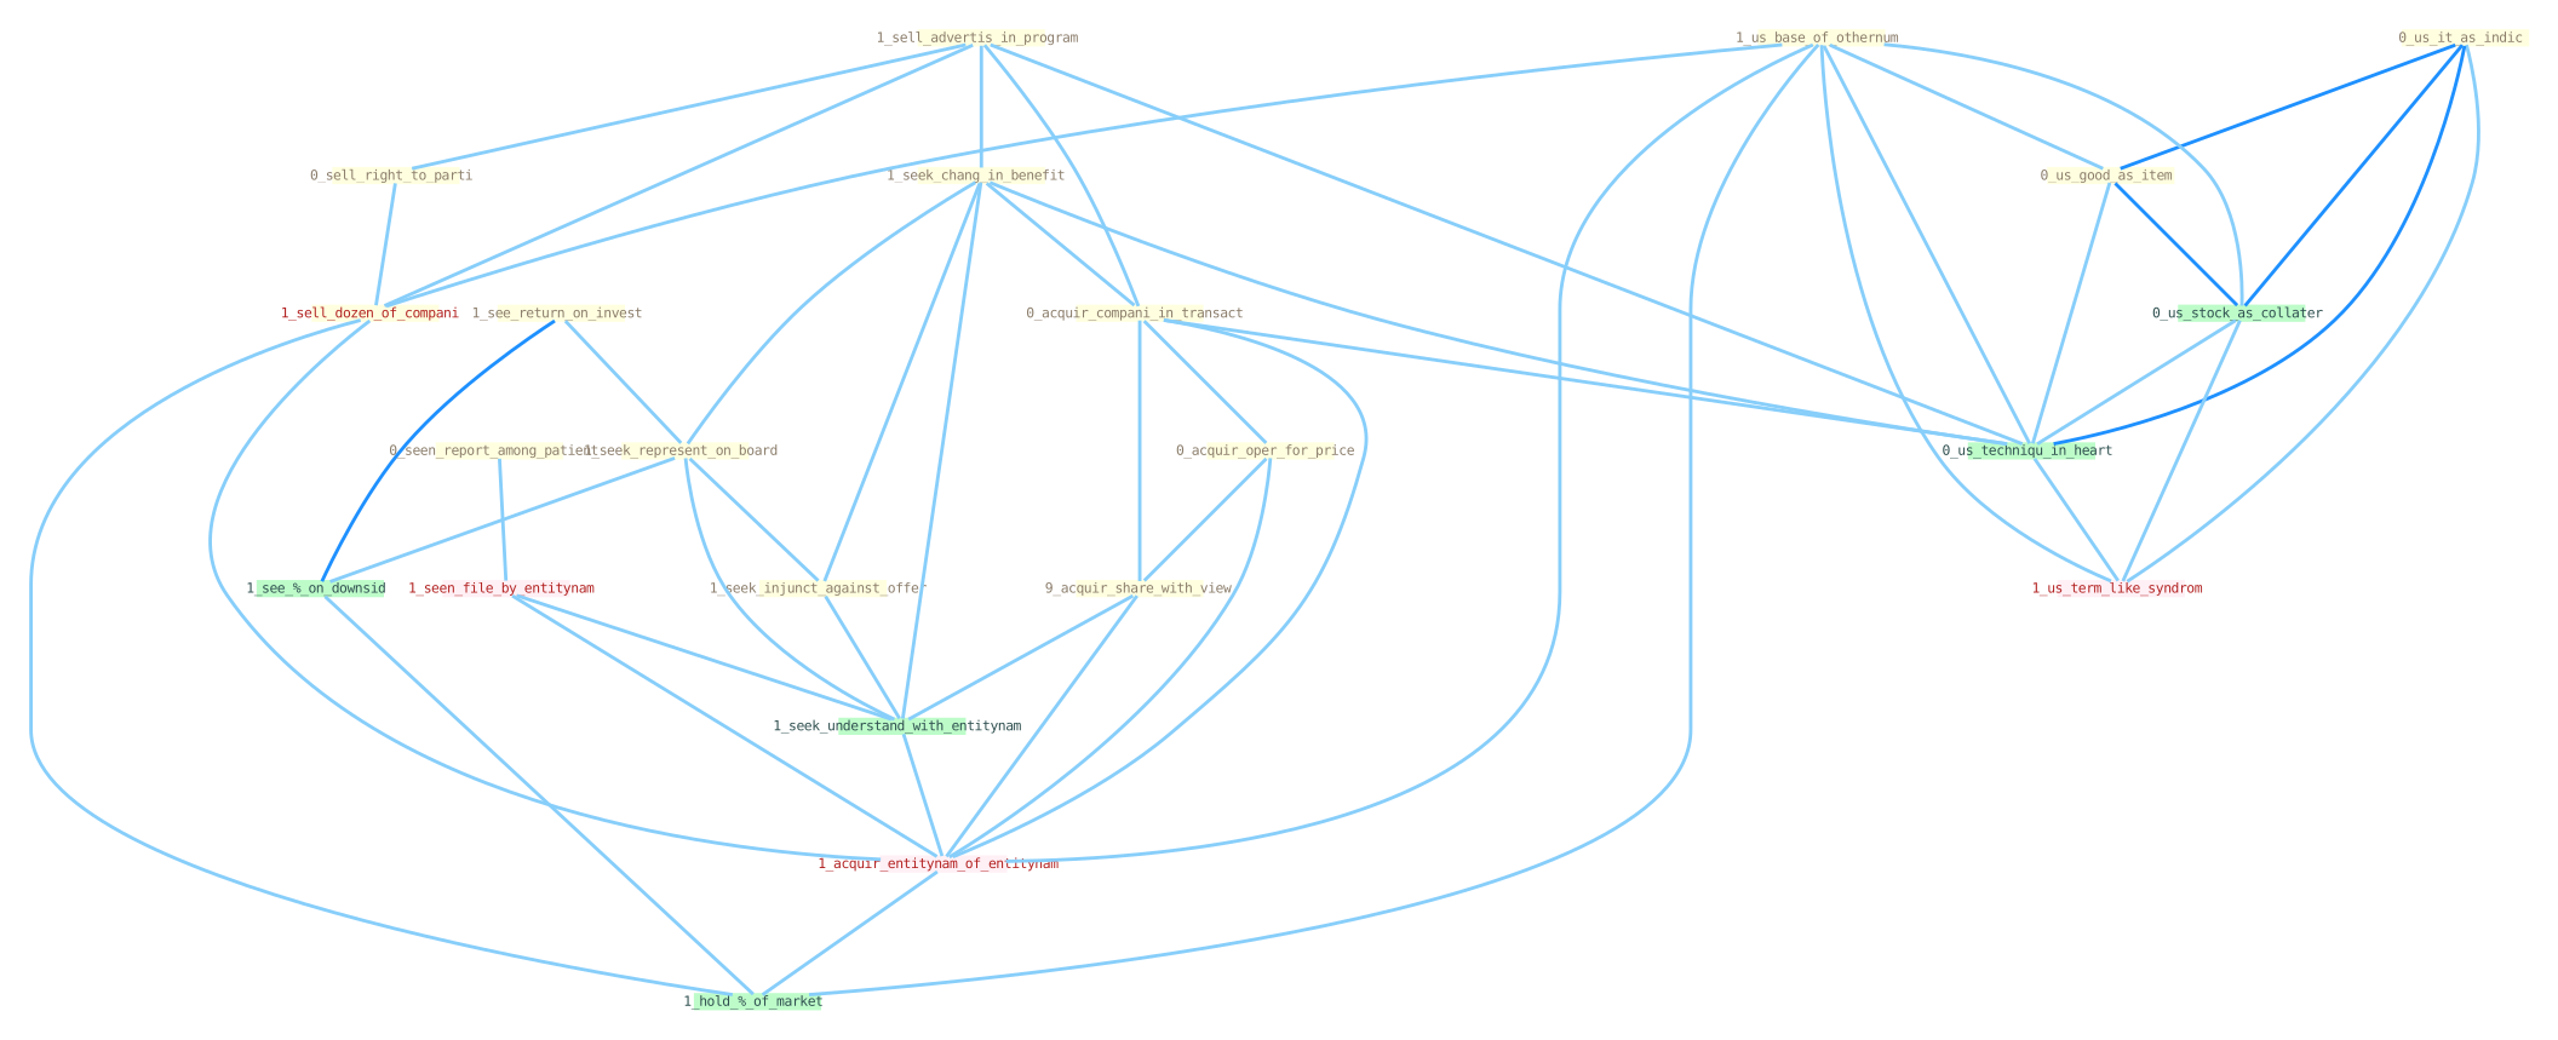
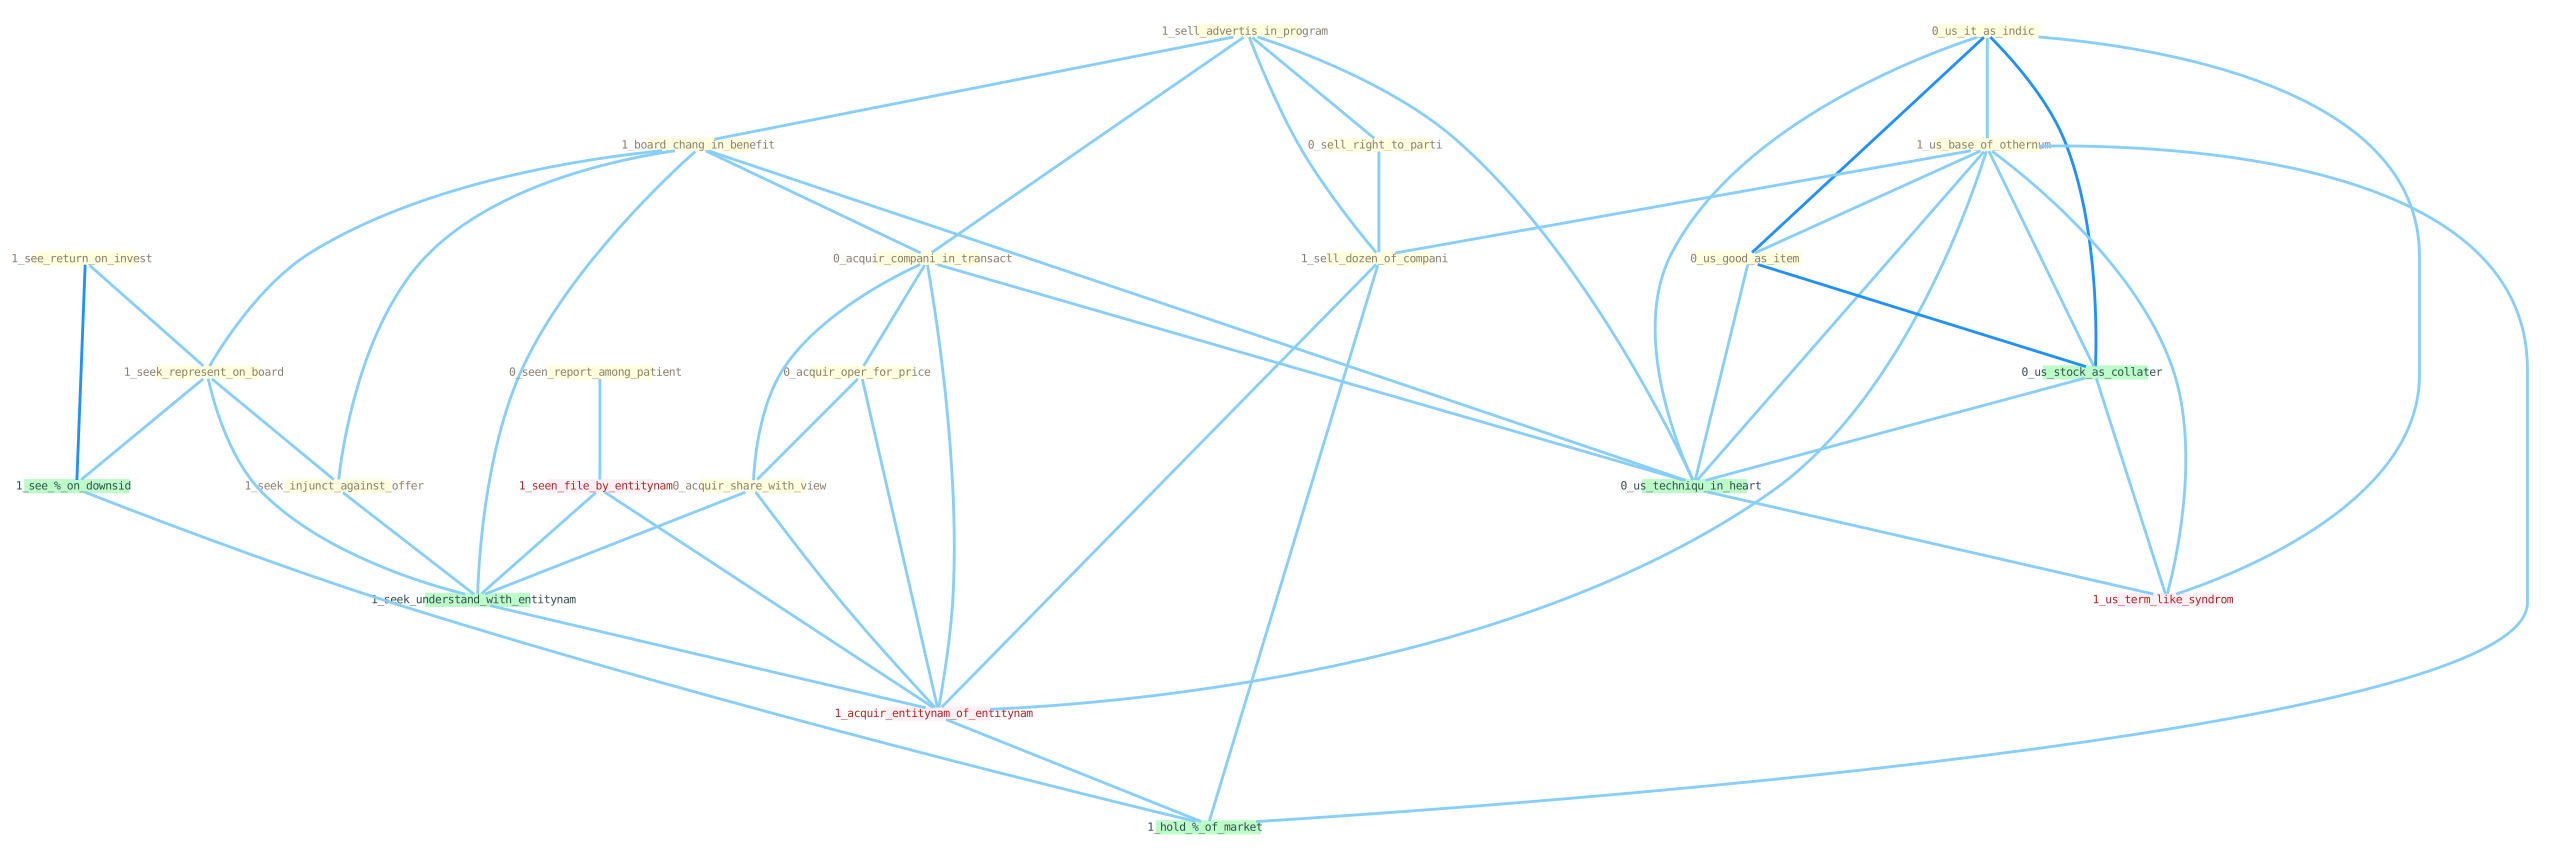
  graph {
    fontname="DejaVu Sans Mono"
    node [color="#ffffe0" fixedsize=true fontcolor="#8b7d6b" fontname="DejaVu Sans Mono" fontsize=4 shape=polygon style=filled]
    edge [color="#87cefa" fontname="DejaVu Sans Mono" w=1]
    "1_sell_advertis_in_program " [height=.06 width=.5]
-   "1_seek_chang_in_benefit " [height=.06 width=.5]
+   "1_seek_chang_in_benefit " [height=.06 width=.5 label="1_board_chang_in_benefit"]
    "1_see_return_on_invest " [height=.06 width=.5]
    "0_us_it_as_indic " [height=.06 width=.5]
    "0_acquir_compani_in_transact " [height=.06 width=.5]
    "0_sell_right_to_parti " [height=.06 width=.5]
    "1_seek_represent_on_board " [height=.06 width=.5]
    "1_us_base_of_othernum " [height=.06 width=.5]
    "0_acquir_oper_for_price " [height=.06 width=.5]
    "0_us_good_as_item " [height=.06 width=.5]
-   "0_acquir_share_with_view " [height=.06 width=.5 label="9_acquir_share_with_view"]
+   "0_acquir_share_with_view " [height=.06 width=.5]
    "1_seek_injunct_against_offer " [height=.06 width=.5]
    "0_seen_report_among_patient " [height=.06 width=.5]
-   "1_sell_dozen_of_compani " [fontcolor="#b22222" height=.06 width=.5]
+   "1_sell_dozen_of_compani " [height=.06 width=.5]
    "1_seen_file_by_entitynam " [color="#fff0f5" fontcolor="#b22222" height=.06 width=.5]
    "1_acquir_entitynam_of_entitynam " [color="#fff0f5" fontcolor="#b22222" height=.06 width=.5]
    "1_us_term_like_syndrom " [color="#fff0f5" fontcolor="#b22222" height=.06 width=.5]
    "0_us_techniqu_in_heart " [color="#BDFCC9" fontcolor="#2f4f4f" height=.06 width=.5]
    "1_seek_understand_with_entitynam " [color="#BDFCC9" fontcolor="#2f4f4f" height=.06 width=.5]
    "1_see_%_on_downsid " [color="#BDFCC9" fontcolor="#2f4f4f" height=.06 width=.5]
    "0_us_stock_as_collater " [color="#BDFCC9" fontcolor="#2f4f4f" height=.06 width=.5]
    "1_hold_%_of_market " [color="#BDFCC9" fontcolor="#2f4f4f" height=.06 width=.5]
    subgraph sub_1 {
      "1_sell_advertis_in_program "
      "1_seek_chang_in_benefit "
      "1_see_return_on_invest "
      "0_us_it_as_indic "
      "0_acquir_compani_in_transact "
      "0_sell_right_to_parti "
      "1_seek_represent_on_board "
      "1_us_base_of_othernum "
      "0_acquir_oper_for_price "
      "0_us_good_as_item "
      "0_acquir_share_with_view "
      "1_seek_injunct_against_offer "
      "0_seen_report_among_patient "
      "1_sell_dozen_of_compani "
    }
    subgraph sub_2 {
      "1_seen_file_by_entitynam "
      "1_acquir_entitynam_of_entitynam "
      "1_us_term_like_syndrom "
    }
    "1_sell_advertis_in_program " -- "1_seek_chang_in_benefit "
    "1_sell_advertis_in_program " -- "0_acquir_compani_in_transact "
    "1_sell_advertis_in_program " -- "0_sell_right_to_parti "
    "1_sell_advertis_in_program " -- "1_sell_dozen_of_compani "
    "1_sell_advertis_in_program " -- "0_us_techniqu_in_heart "
    "1_seek_chang_in_benefit " -- "0_acquir_compani_in_transact "
    "1_seek_chang_in_benefit " -- "1_seek_represent_on_board "
    "1_seek_chang_in_benefit " -- "1_seek_injunct_against_offer "
    "1_seek_chang_in_benefit " -- "0_us_techniqu_in_heart "
    "1_seek_chang_in_benefit " -- "1_seek_understand_with_entitynam "
    "1_see_return_on_invest " -- "1_seek_represent_on_board "
    "1_see_return_on_invest " -- "1_see_%_on_downsid " [color="#1e90ff" w=2]
+   "0_us_it_as_indic " -- "1_us_base_of_othernum "
    "0_us_it_as_indic " -- "0_us_good_as_item " [color="#1e90ff" w=2]
    "0_us_it_as_indic " -- "1_us_term_like_syndrom "
-   "0_us_it_as_indic " -- "0_us_techniqu_in_heart " [color="#1e90ff"]
+   "0_us_it_as_indic " -- "0_us_techniqu_in_heart "
    "0_us_it_as_indic " -- "0_us_stock_as_collater " [color="#1e90ff" w=2]
    "0_acquir_compani_in_transact " -- "0_acquir_oper_for_price "
    "0_acquir_compani_in_transact " -- "0_acquir_share_with_view "
    "0_acquir_compani_in_transact " -- "1_acquir_entitynam_of_entitynam "
    "0_acquir_compani_in_transact " -- "0_us_techniqu_in_heart "
    "0_sell_right_to_parti " -- "1_sell_dozen_of_compani "
    "1_seek_represent_on_board " -- "1_seek_injunct_against_offer "
    "1_seek_represent_on_board " -- "1_seek_understand_with_entitynam "
    "1_seek_represent_on_board " -- "1_see_%_on_downsid "
    "1_us_base_of_othernum " -- "0_us_good_as_item "
    "1_us_base_of_othernum " -- "1_sell_dozen_of_compani "
    "1_us_base_of_othernum " -- "1_acquir_entitynam_of_entitynam "
    "1_us_base_of_othernum " -- "1_us_term_like_syndrom "
    "1_us_base_of_othernum " -- "0_us_techniqu_in_heart "
    "1_us_base_of_othernum " -- "0_us_stock_as_collater "
    "1_us_base_of_othernum " -- "1_hold_%_of_market "
    "0_acquir_oper_for_price " -- "0_acquir_share_with_view "
    "0_acquir_oper_for_price " -- "1_acquir_entitynam_of_entitynam "
    "0_us_good_as_item " -- "0_us_techniqu_in_heart "
    "0_us_good_as_item " -- "0_us_stock_as_collater " [color="#1e90ff" w=2]
    "0_acquir_share_with_view " -- "1_acquir_entitynam_of_entitynam "
    "0_acquir_share_with_view " -- "1_seek_understand_with_entitynam "
    "1_seek_injunct_against_offer " -- "1_seek_understand_with_entitynam "
    "0_seen_report_among_patient " -- "1_seen_file_by_entitynam "
    "1_sell_dozen_of_compani " -- "1_acquir_entitynam_of_entitynam "
    "1_sell_dozen_of_compani " -- "1_hold_%_of_market "
    "1_seen_file_by_entitynam " -- "1_acquir_entitynam_of_entitynam "
    "1_seen_file_by_entitynam " -- "1_seek_understand_with_entitynam "
    "1_acquir_entitynam_of_entitynam " -- "1_hold_%_of_market "
    "0_us_techniqu_in_heart " -- "1_us_term_like_syndrom "
    "1_seek_understand_with_entitynam " -- "1_acquir_entitynam_of_entitynam "
    "1_see_%_on_downsid " -- "1_hold_%_of_market "
    "0_us_stock_as_collater " -- "1_us_term_like_syndrom "
    "0_us_stock_as_collater " -- "0_us_techniqu_in_heart "
  }
